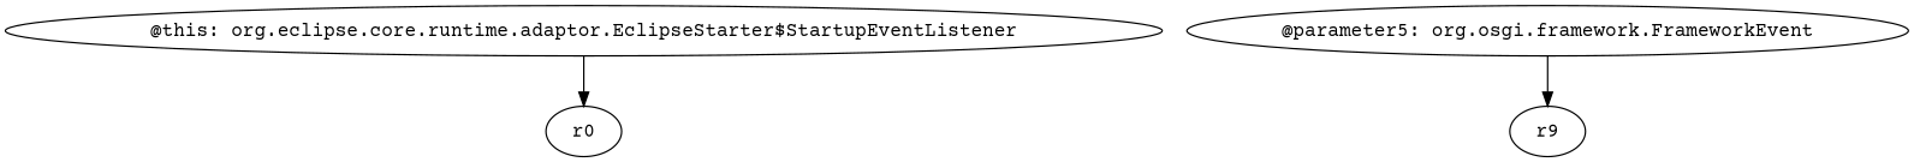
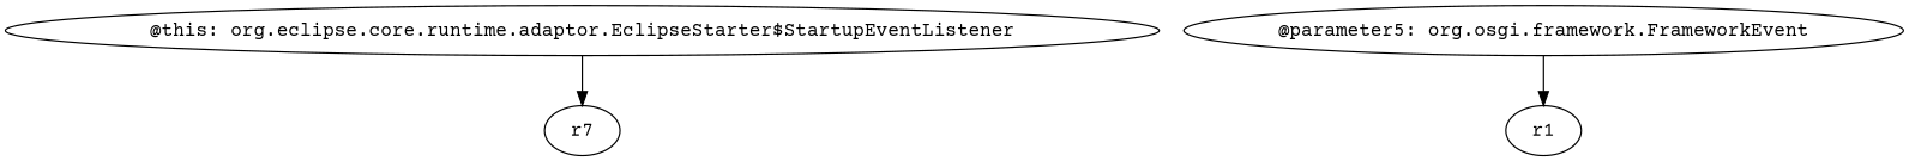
  digraph {
    fontname="Courier Prime"
    node [fontname="Courier Prime"]
    edge [fontname="Courier Prime"]
    n1 [label="@this: org.eclipse.core.runtime.adaptor.EclipseStarter$StartupEventListener"]
-   n2 [label=r0]
+   n2 [label=r7]
    n3 [label="@parameter5: org.osgi.framework.FrameworkEvent"]
-   n4 [label=r9]
+   n4 [label=r1]
    n1 -> n2
    n3 -> n4
  }
